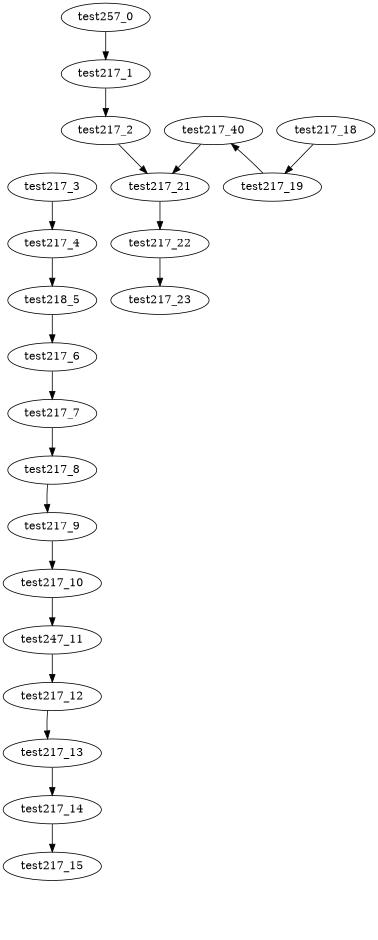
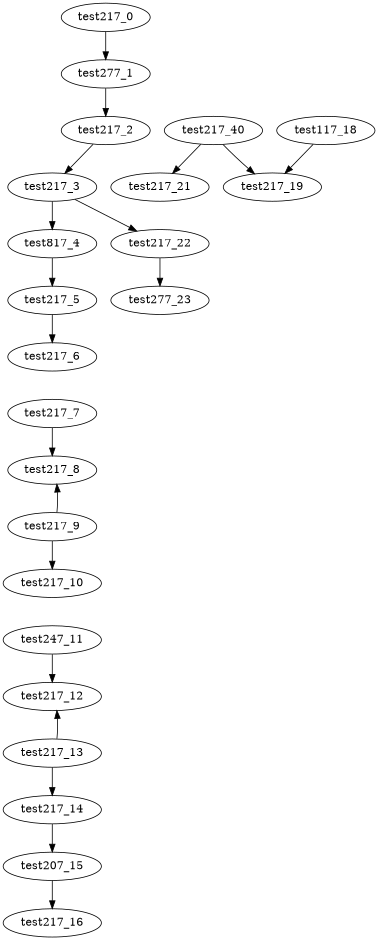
  digraph {
-   test217_0 [label=test257_0]
-   test217_1
+   test217_0
+   test217_1 [label=test277_1]
    test217_2
    test217_3
-   test217_4
-   test217_5 [label=test218_5]
+   test217_4 [label=test817_4]
+   test217_5
    test217_6
    test217_7
    test217_8
    test217_9
    test217_10
    n12 [label=test247_11]
    test217_12
    test217_13
    test217_14
-   test217_15
-   test217_18
+   test217_15 [label=test207_15]
+   test217_16
+   test217_18 [label=test117_18]
    test217_19
    n20 [label=test217_40]
    test217_21
    test217_22
-   test217_23
+   test217_23 [label=test277_23]
    test217_0 -> test217_1
    test217_1 -> test217_2
-   test217_2 -> test217_21
+   test217_2 -> test217_3
    test217_3 -> test217_4
    test217_4 -> test217_5
    test217_5 -> test217_6
-   test217_6 -> test217_7
    test217_7 -> test217_8
-   test217_8 -> test217_9
+   test217_9 -> test217_8
    test217_9 -> test217_10
-   test217_10 -> n12
    n12 -> test217_12
-   test217_12 -> test217_13
+   test217_13 -> test217_12
    test217_13 -> test217_14
    test217_14 -> test217_15
+   test217_15 -> test217_16
    test217_18 -> test217_19
-   test217_19 -> n20
+   n20 -> test217_19
    n20 -> test217_21
-   test217_21 -> test217_22
+   test217_3 -> test217_22
    test217_22 -> test217_23
  }
